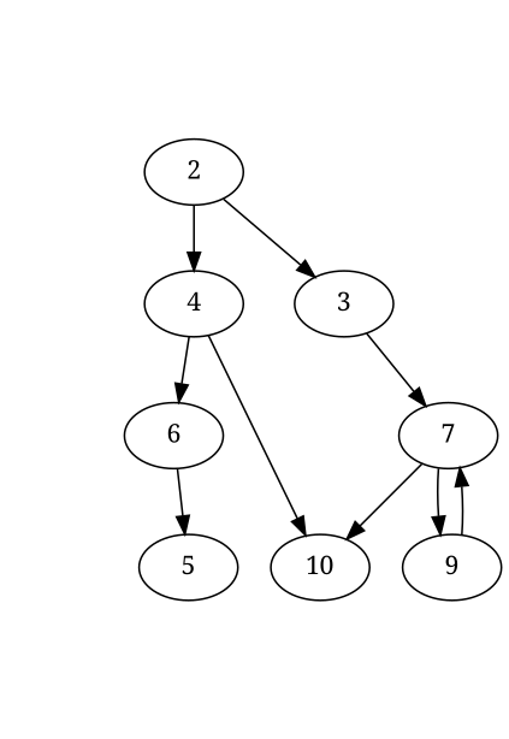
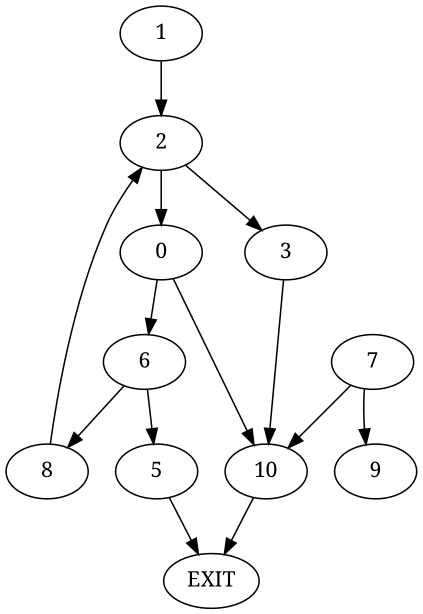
  digraph {
    fontname="Noto Serif"
    node [fontname="Noto Serif"]
    edge [fontname="Noto Serif"]
+   1
    2
    3
-   4
+   4 [label=0]
    7
    6
    10
    9
+   n9 [label=EXIT]
    5
+   8
+   1 -> 2
    2 -> 3
    2 -> 4
-   3 -> 7
+   3 -> 10
    4 -> 6
    4 -> 10
    7 -> 10
    7 -> 9
    6 -> 5
-   9 -> 7
+   6 -> 8
+   10 -> n9
+   5 -> n9
+   8 -> 2
  }
